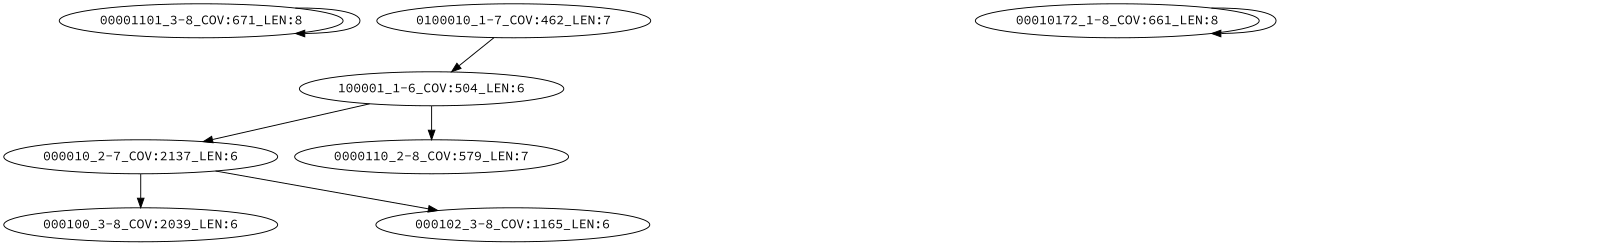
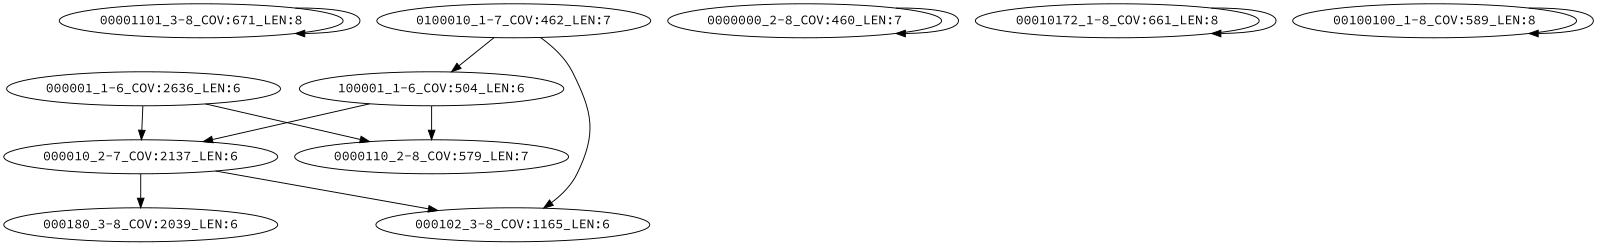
  digraph {
    fontname="Source Code Pro"
    node [fontname="Source Code Pro"]
    edge [fontname="Source Code Pro"]
    n1 [label="00001101_3-8_COV:671_LEN:8"]
    "100001_1-6_COV:504_LEN:6"
    "0000110_2-8_COV:579_LEN:7"
    n4 [label="000010_2-7_COV:2137_LEN:6"]
-   "000100_3-8_COV:2039_LEN:6"
+   "000100_3-8_COV:2039_LEN:6" [label="000180_3-8_COV:2039_LEN:6"]
    "000102_3-8_COV:1165_LEN:6"
+   "0000000_2-8_COV:460_LEN:7"
    "0100010_1-7_COV:462_LEN:7"
    n9 [label="00010172_1-8_COV:661_LEN:8"]
+   "000001_1-6_COV:2636_LEN:6"
+   "00100100_1-8_COV:589_LEN:8"
    n1 -> n1
    "100001_1-6_COV:504_LEN:6" -> "0000110_2-8_COV:579_LEN:7"
    "100001_1-6_COV:504_LEN:6" -> n4
    n4 -> "000100_3-8_COV:2039_LEN:6"
    n4 -> "000102_3-8_COV:1165_LEN:6"
+   "0000000_2-8_COV:460_LEN:7" -> "0000000_2-8_COV:460_LEN:7"
    "0100010_1-7_COV:462_LEN:7" -> "100001_1-6_COV:504_LEN:6"
+   "0100010_1-7_COV:462_LEN:7" -> "000102_3-8_COV:1165_LEN:6"
    n9 -> n9
+   "000001_1-6_COV:2636_LEN:6" -> "0000110_2-8_COV:579_LEN:7"
+   "000001_1-6_COV:2636_LEN:6" -> n4
+   "00100100_1-8_COV:589_LEN:8" -> "00100100_1-8_COV:589_LEN:8"
  }
